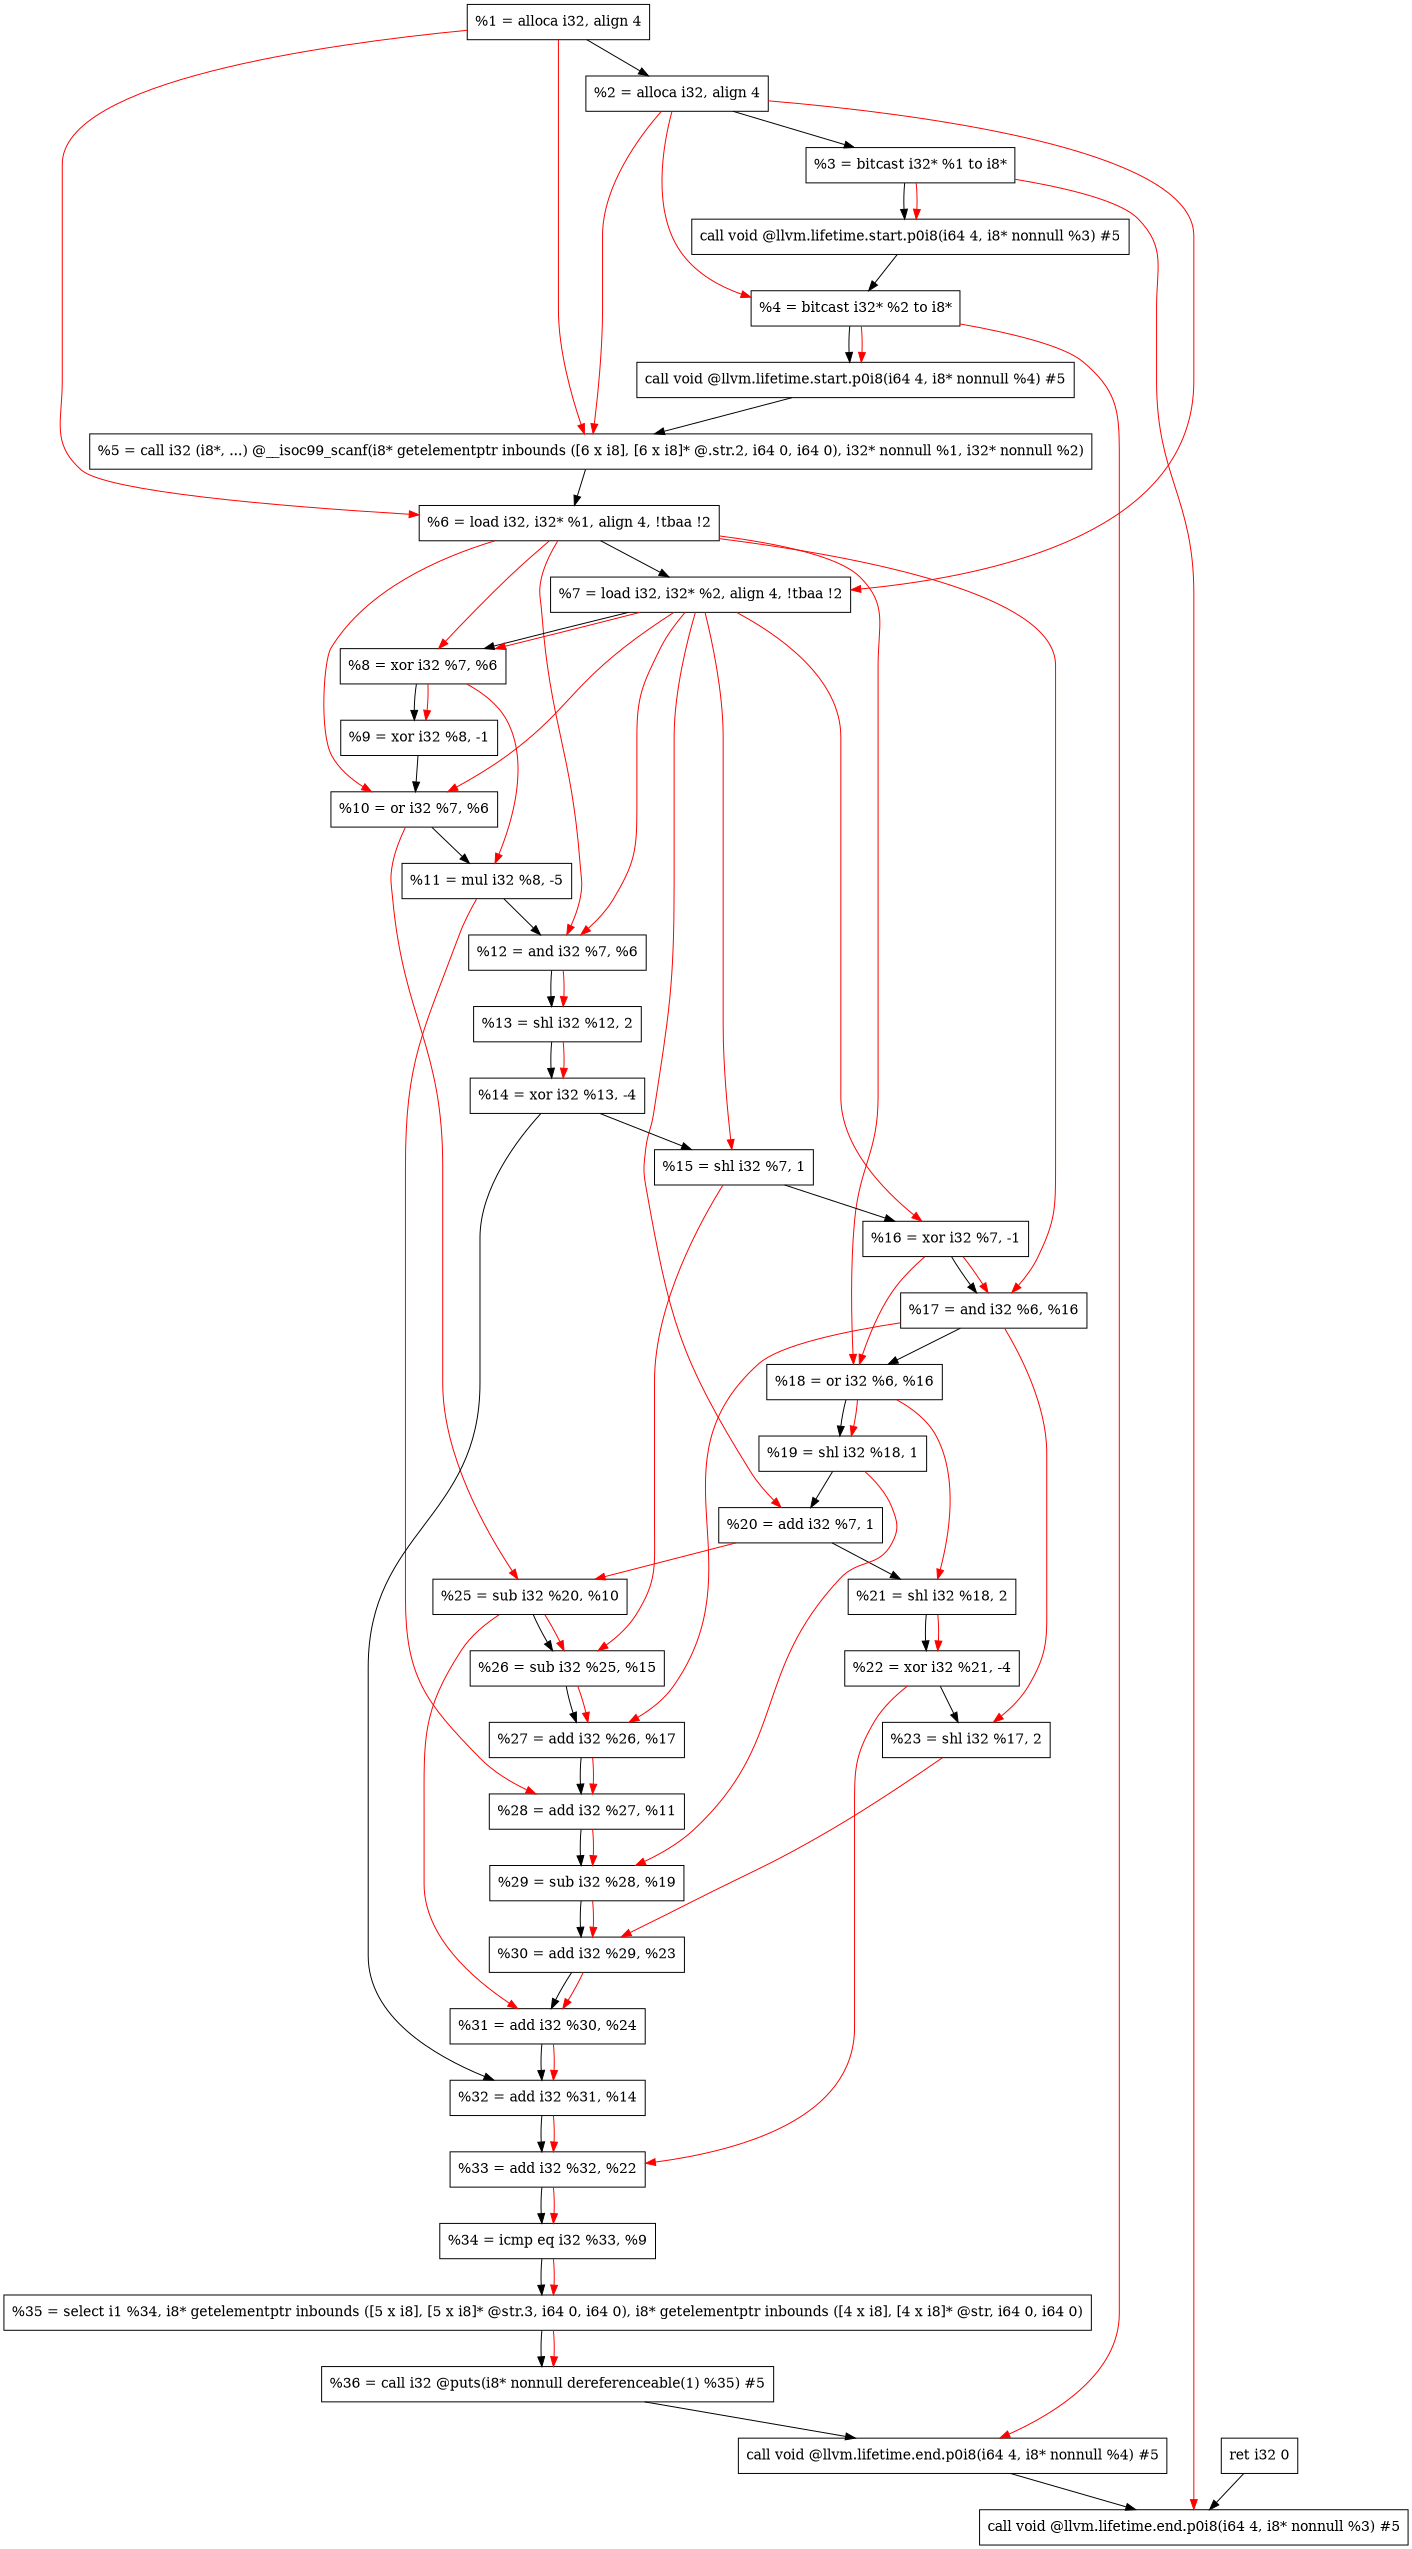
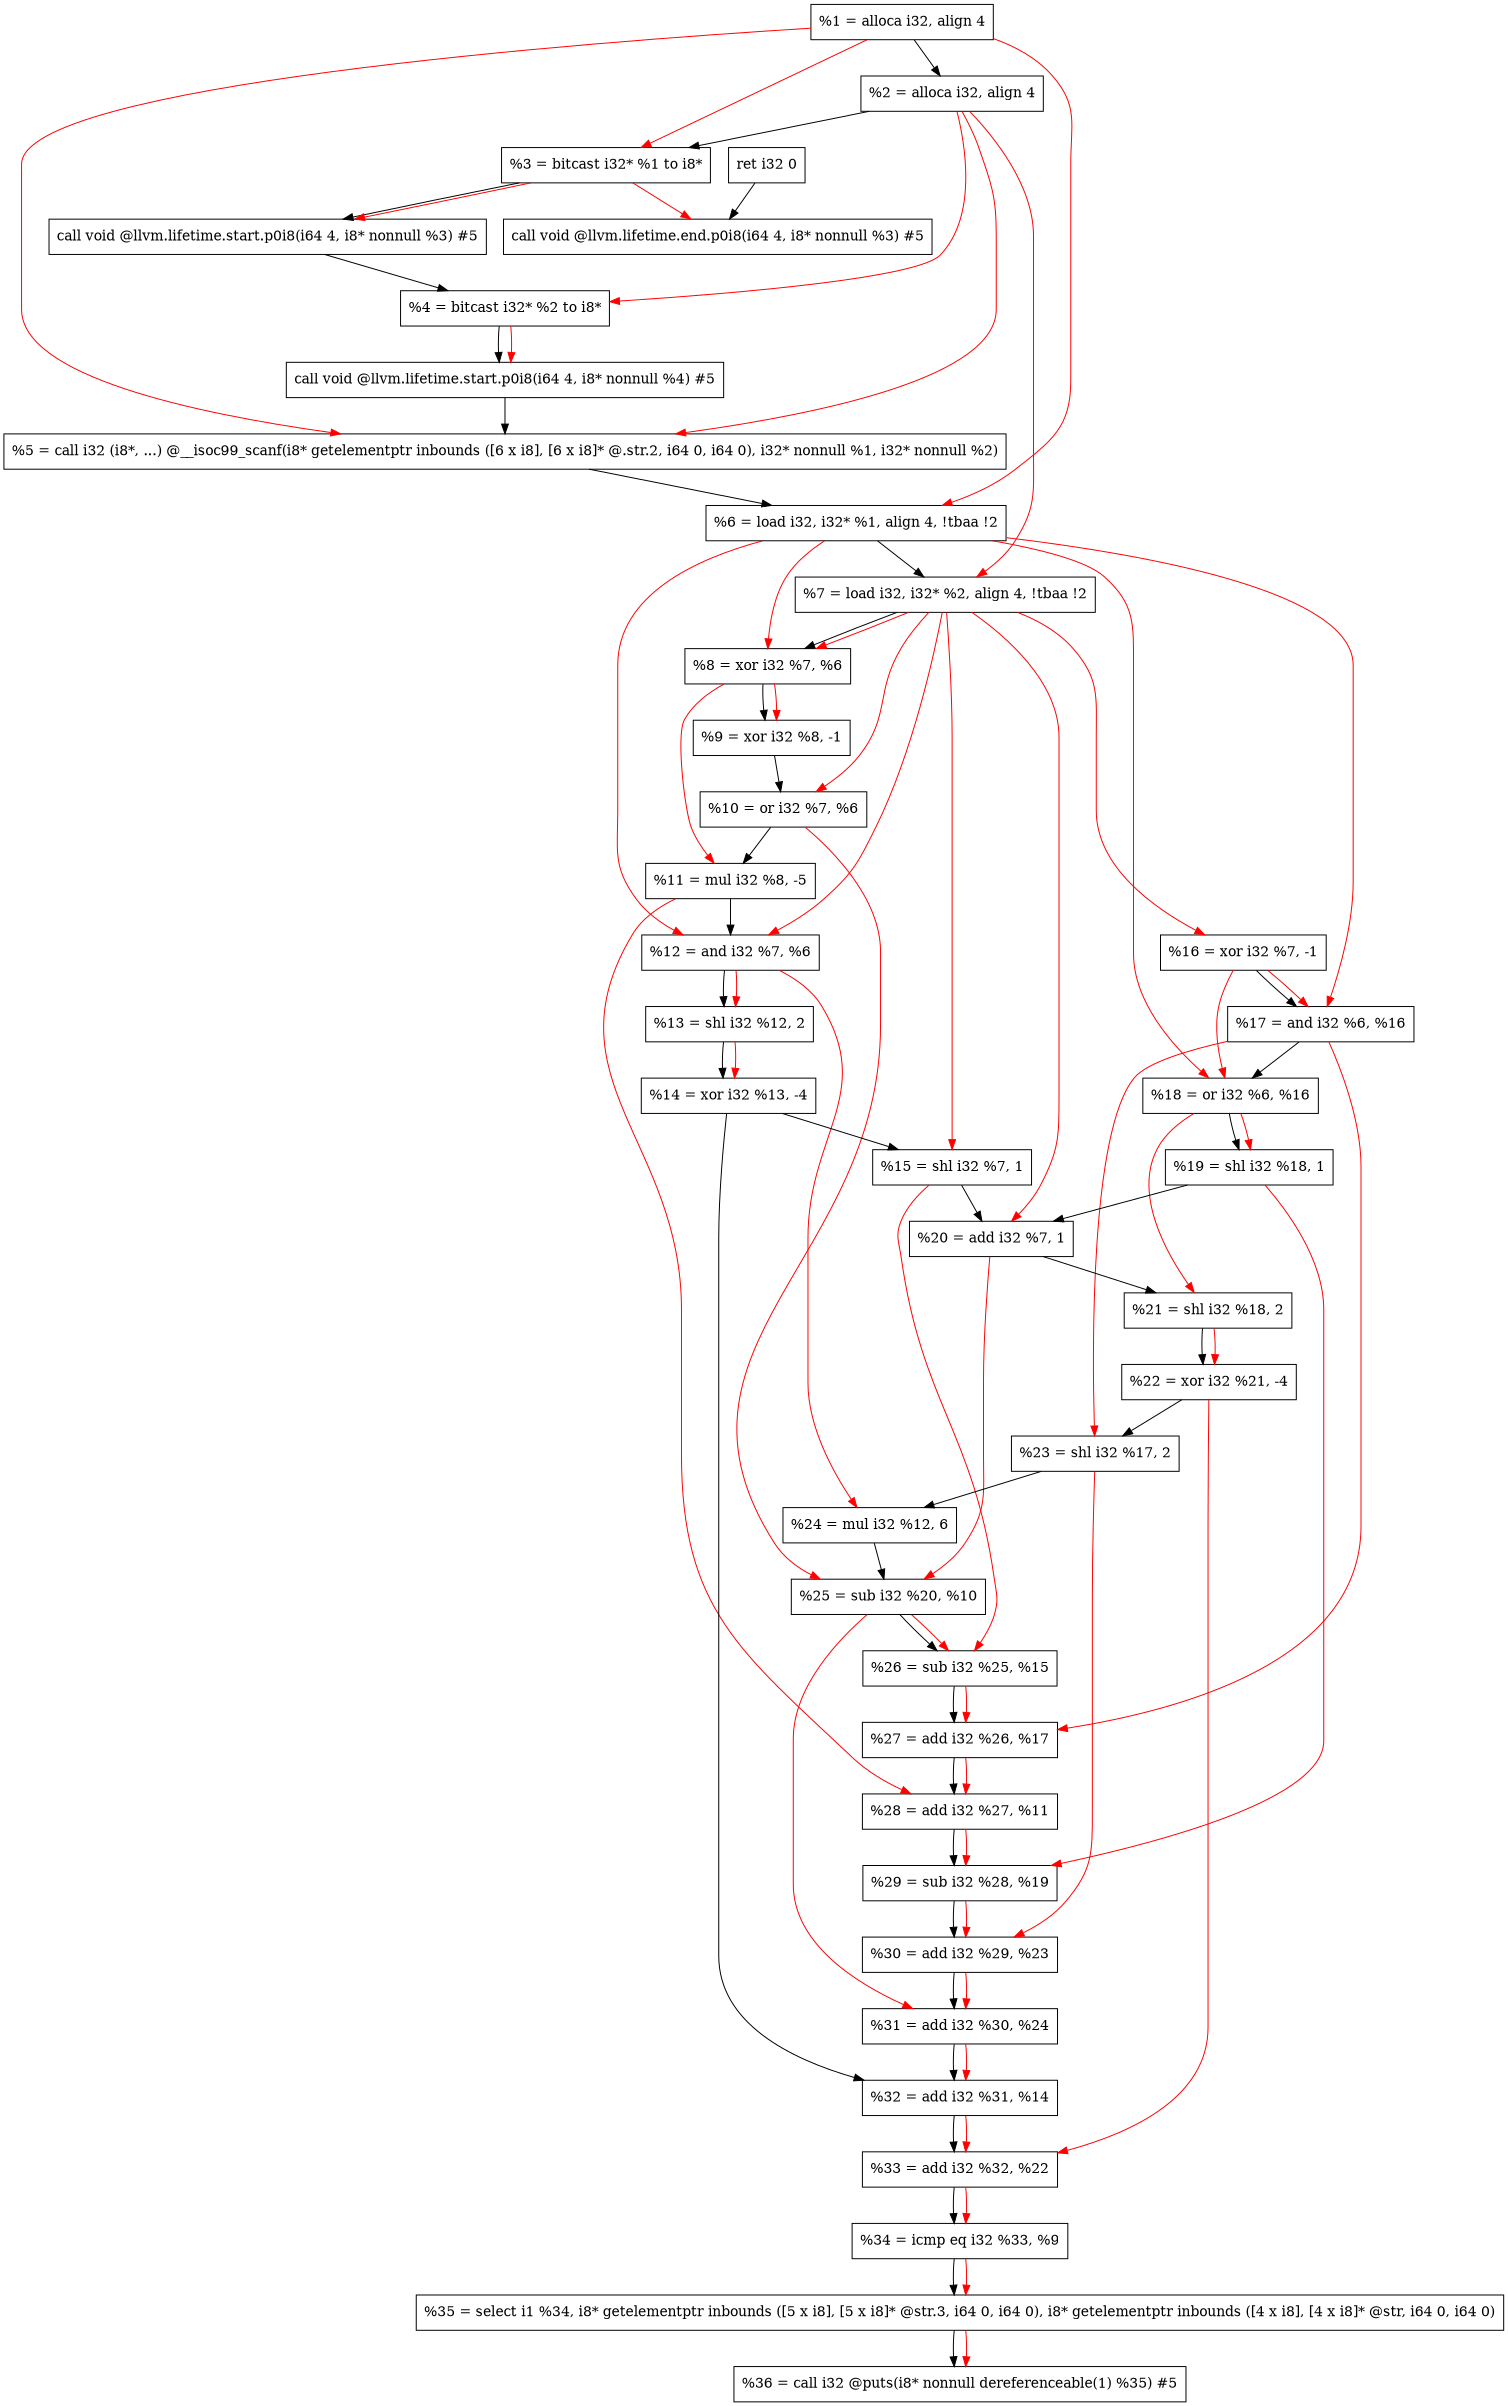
  digraph {
    node [shape=record]
    edge [color=red]
    n1 [label="  %1 = alloca i32, align 4"]
    n2 [label="  %2 = alloca i32, align 4"]
    n3 [label="  %3 = bitcast i32* %1 to i8*"]
    n4 [label="  %5 = call i32 (i8*, ...) @__isoc99_scanf(i8* getelementptr inbounds ([6 x i8], [6 x i8]* @.str.2, i64 0, i64 0), i32* nonnull %1, i32* nonnull %2)"]
    n5 [label="  %6 = load i32, i32* %1, align 4, !tbaa !2"]
    n6 [label="  %4 = bitcast i32* %2 to i8*"]
    n7 [label="  %7 = load i32, i32* %2, align 4, !tbaa !2"]
    n8 [label="  call void @llvm.lifetime.start.p0i8(i64 4, i8* nonnull %3) #5"]
    n9 [label="  call void @llvm.lifetime.end.p0i8(i64 4, i8* nonnull %3) #5"]
    n10 [label="  %8 = xor i32 %7, %6"]
    n11 [label="  %10 = or i32 %7, %6"]
    n12 [label="  %12 = and i32 %7, %6"]
    n13 [label="  %17 = and i32 %6, %16"]
    n14 [label="  %18 = or i32 %6, %16"]
    n15 [label="  call void @llvm.lifetime.start.p0i8(i64 4, i8* nonnull %4) #5"]
-   n16 [label="  call void @llvm.lifetime.end.p0i8(i64 4, i8* nonnull %4) #5"]
    n17 [label="  %15 = shl i32 %7, 1"]
    n18 [label="  %16 = xor i32 %7, -1"]
    n19 [label="  %20 = add i32 %7, 1"]
    n20 [label="  %9 = xor i32 %8, -1"]
    n21 [label="  %11 = mul i32 %8, -5"]
    n22 [label="  %25 = sub i32 %20, %10"]
    n23 [label="  %13 = shl i32 %12, 2"]
+   n24 [label="  %24 = mul i32 %12, 6"]
    n25 [label="  %23 = shl i32 %17, 2"]
    n26 [label="  %27 = add i32 %26, %17"]
    n27 [label="  %19 = shl i32 %18, 1"]
    n28 [label="  %21 = shl i32 %18, 2"]
    n29 [label="  %26 = sub i32 %25, %15"]
    n30 [label="  %28 = add i32 %27, %11"]
    n31 [label="  %34 = icmp eq i32 %33, %9"]
    n32 [label="  %35 = select i1 %34, i8* getelementptr inbounds ([5 x i8], [5 x i8]* @str.3, i64 0, i64 0), i8* getelementptr inbounds ([4 x i8], [4 x i8]* @str, i64 0, i64 0)"]
    n33 [label="  %31 = add i32 %30, %24"]
    n34 [label="  %29 = sub i32 %28, %19"]
    n35 [label="  %14 = xor i32 %13, -4"]
    n36 [label="  %32 = add i32 %31, %14"]
    n37 [label="  %33 = add i32 %32, %22"]
    n38 [label="  %30 = add i32 %29, %23"]
    n39 [label="  %22 = xor i32 %21, -4"]
    n40 [label="  %36 = call i32 @puts(i8* nonnull dereferenceable(1) %35) #5"]
    n41 [label="  ret i32 0"]
    n1 -> n2 [color=""]
+   n1 -> n3
    n1 -> n4
    n1 -> n5
    n2 -> n3 [color=""]
    n2 -> n4
    n2 -> n6
    n2 -> n7
    n3 -> n8 [color=""]
    n3 -> n8
    n3 -> n9
    n4 -> n5 [color=""]
    n5 -> n7 [color=""]
    n5 -> n10
-   n5 -> n11
    n5 -> n12
    n5 -> n13
    n5 -> n14
    n6 -> n15 [color=""]
    n6 -> n15
-   n6 -> n16
    n7 -> n10 [color=""]
    n7 -> n10
    n7 -> n11
    n7 -> n12
    n7 -> n17
    n7 -> n18
    n7 -> n19
    n8 -> n6 [color=""]
    n10 -> n20 [color=""]
    n10 -> n20
    n10 -> n21
    n11 -> n21 [color=""]
    n11 -> n22
    n12 -> n23 [color=""]
    n12 -> n23
+   n12 -> n24
    n13 -> n14 [color=""]
    n13 -> n25
    n13 -> n26
    n14 -> n27 [color=""]
    n14 -> n27
    n14 -> n28
    n15 -> n4 [color=""]
-   n16 -> n9 [color=""]
-   n17 -> n18 [color=""]
+   n17 -> n19 [color=""]
    n17 -> n29
    n18 -> n13 [color=""]
    n18 -> n13
    n18 -> n14
    n19 -> n22
    n19 -> n28 [color=""]
    n20 -> n11 [color=""]
    n21 -> n12 [color=""]
    n21 -> n30
    n22 -> n29 [color=""]
    n22 -> n29
    n22 -> n33
    n23 -> n35 [color=""]
    n23 -> n35
+   n24 -> n22 [color=""]
+   n25 -> n24 [color=""]
    n25 -> n38
    n26 -> n30 [color=""]
    n26 -> n30
    n27 -> n19 [color=""]
    n27 -> n34
    n28 -> n39 [color=""]
    n28 -> n39
    n29 -> n26 [color=""]
    n29 -> n26
    n30 -> n34 [color=""]
    n30 -> n34
    n31 -> n32 [color=""]
    n31 -> n32
    n32 -> n40 [color=""]
    n32 -> n40
    n33 -> n36 [color=""]
    n33 -> n36
    n34 -> n38 [color=""]
    n34 -> n38
    n35 -> n17 [color=""]
    n35 -> n36 [color=black]
    n36 -> n37 [color=""]
    n36 -> n37
    n37 -> n31 [color=""]
    n37 -> n31
    n38 -> n33 [color=""]
    n38 -> n33
    n39 -> n25 [color=""]
    n39 -> n37
-   n40 -> n16 [color=""]
    n41 -> n9 [color=""]
  }
